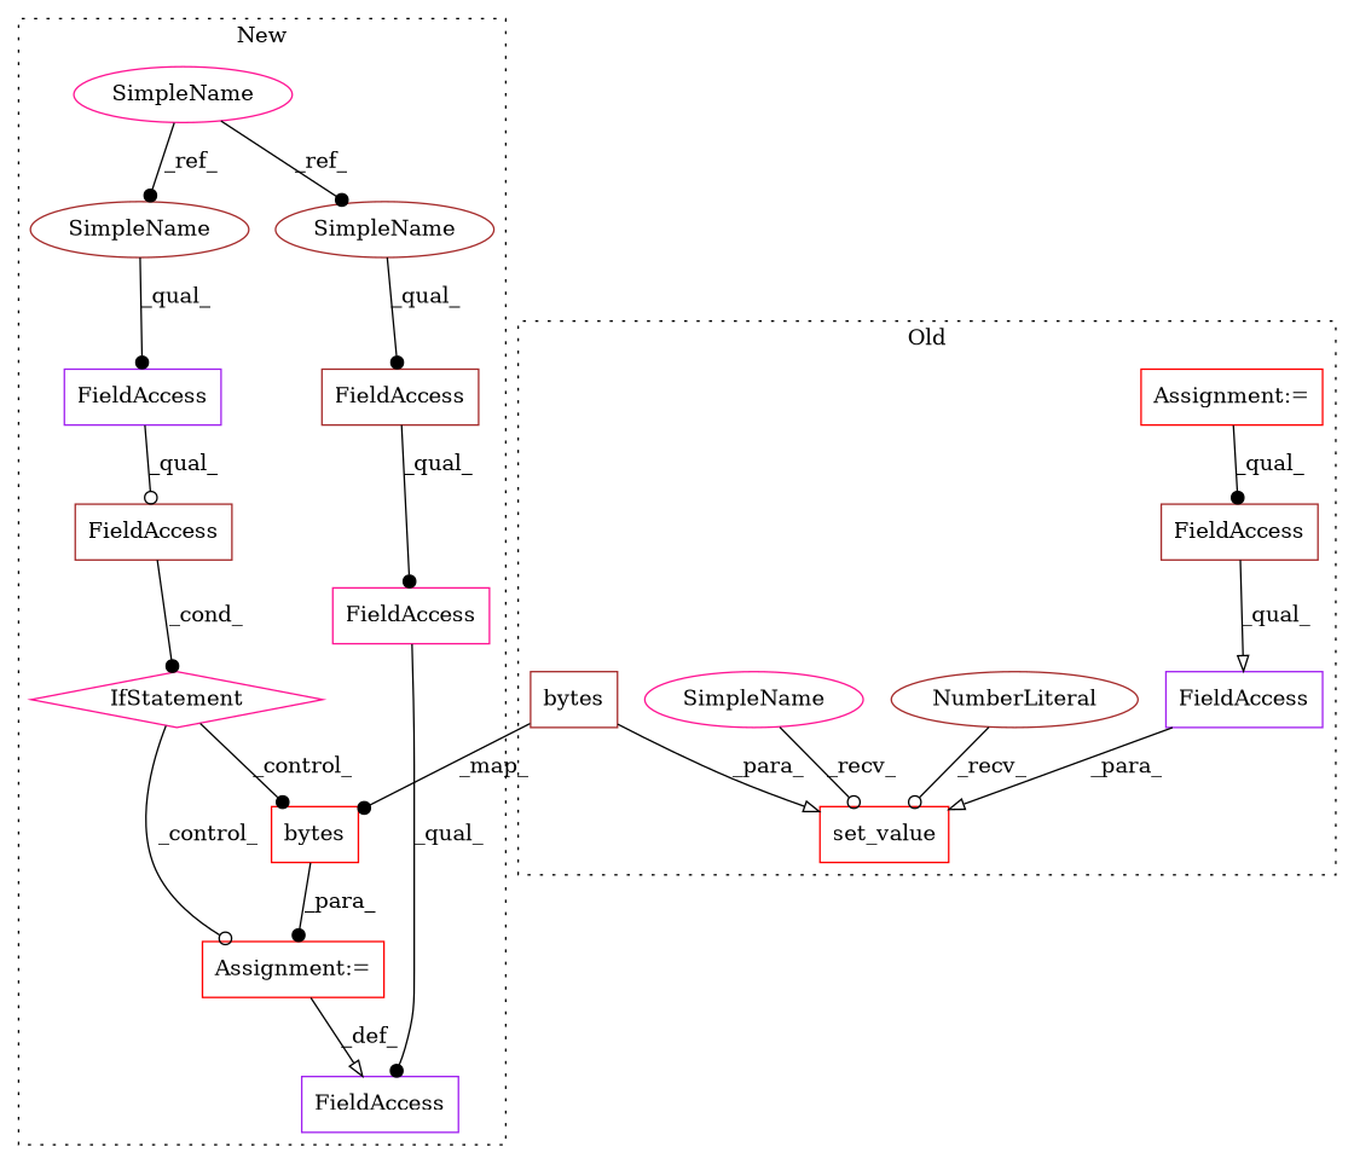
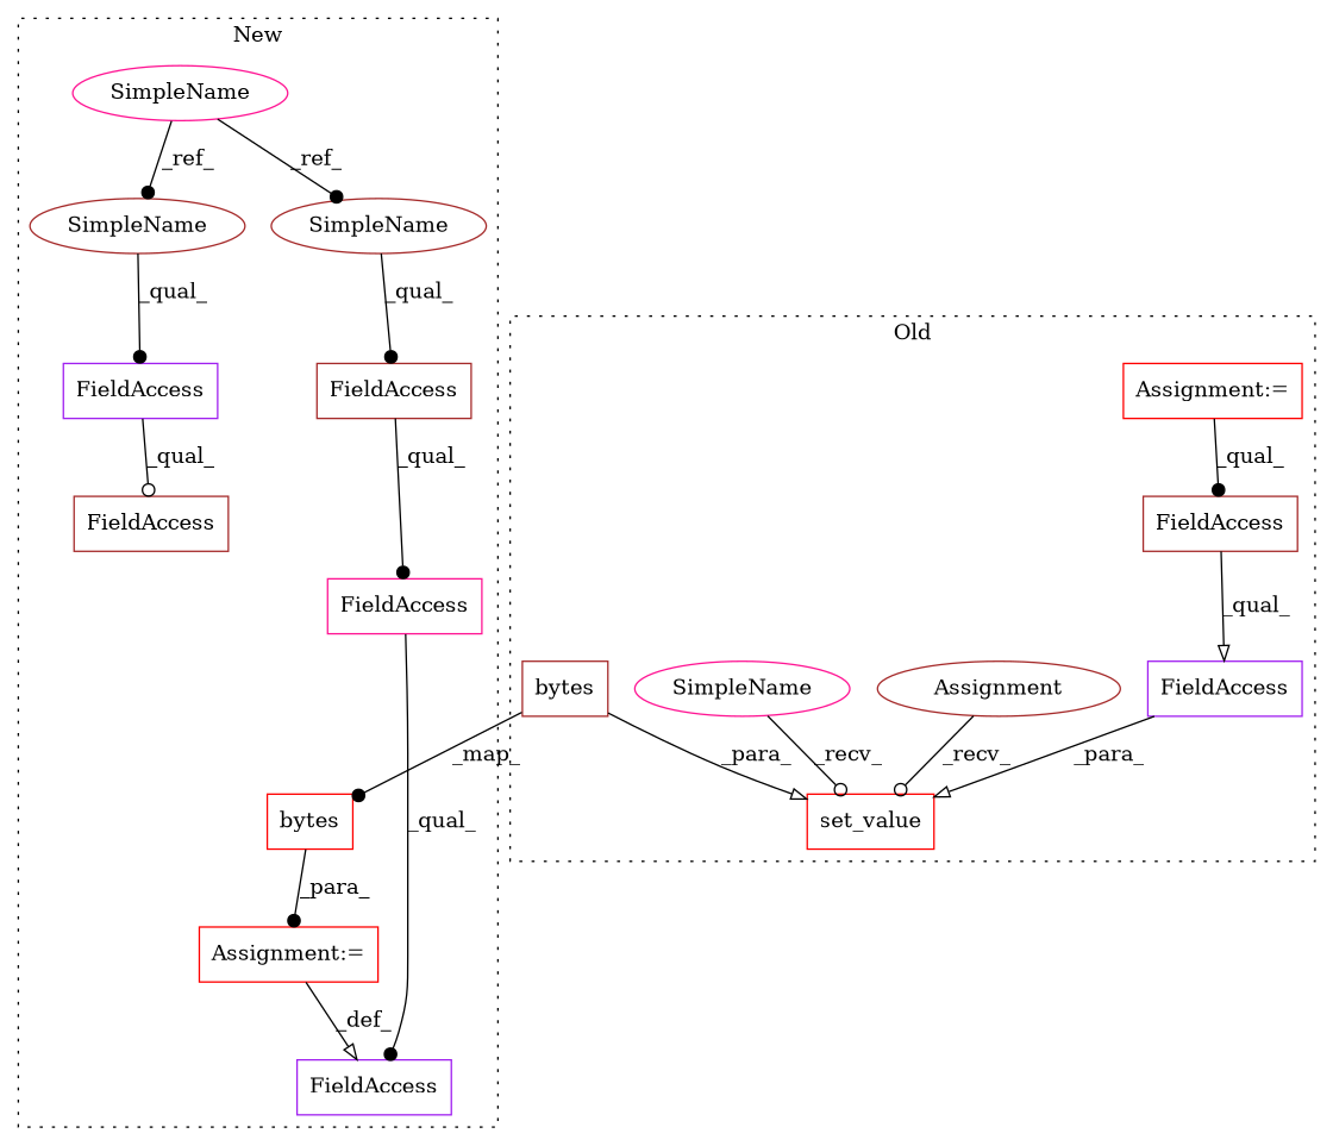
  digraph {
    node [a=22 color=brown l=4 s=5613 shape=box]
    edge [arrowhead=dot]
    n1 [a=32 color=red l="10,1" label=set_value s="6368,6444"]
    n2 [a=7 color=red l=5 label="Assignment:=" s=6352]
-   n3 [a=34 l=1 label=NumberLiteral s=6424 shape=ellipse]
+   n3 [a=34 l=1 label=Assignment s=6424 shape=ellipse]
    n4 [color=purple l=45 label=FieldAccess s=6378]
    n5 [l=11 label=FieldAccess s=6378]
    n6 [a=32 l="6,1" label=bytes s="6426,6443"]
    n7 [a=42 color=deeppink label=SimpleName s=6363 shape=ellipse]
-   n8 [a=25 color=deeppink l="4,2" label=IfStatement s="5579,5603" shape=diamond]
    n9 [a=7 color=red l=1 label="Assignment:=" s=5638]
    n10 [color=purple l=25 label=FieldAccess]
    n11 [l=20 label=FieldAccess s=5583]
    n12 [color=deeppink l=20 label=FieldAccess]
    n13 [color=purple l=11 label=FieldAccess s=5583]
    n14 [a=32 color=red l="6,1" label=bytes s="5639,5656"]
    n15 [a=42 color=deeppink label=SimpleName s=5558 shape=ellipse]
    n16 [l=11 label=FieldAccess]
    n17 [a=42 label=SimpleName s=5583 shape=ellipse]
    n18 [a=42 label=SimpleName shape=ellipse]
    subgraph cluster_1 {
      label=Old
      style=dotted
      n1
      n2
      n3
      n4
      n5
      n6
      n7
    }
    subgraph cluster_2 {
      label=New
      style=dotted
-     n8
      n9
      n10
      n11
      n12
      n13
      n14
      n15
      n16
      n17
      n18
    }
    n2 -> n5 [label=_qual_]
    n3 -> n1 [arrowhead=odot label=_recv_]
    n4 -> n1 [arrowhead=onormal label=_para_]
    n5 -> n4 [arrowhead=onormal label=_qual_]
    n6 -> n1 [arrowhead=onormal label=_para_]
    n6 -> n14 [label=_map_]
    n7 -> n1 [arrowhead=odot label=_recv_]
-   n8 -> n9 [arrowhead=odot label=_control_]
-   n8 -> n14 [label=_control_]
    n9 -> n10 [arrowhead=onormal label=_def_]
-   n11 -> n8 [label=_cond_]
    n12 -> n10 [label=_qual_]
    n13 -> n11 [arrowhead=odot label=_qual_]
    n14 -> n9 [label=_para_]
    n15 -> n17 [label=_ref_]
    n15 -> n18 [label=_ref_]
    n16 -> n12 [label=_qual_]
    n17 -> n13 [label=_qual_]
    n18 -> n16 [label=_qual_]
  }
